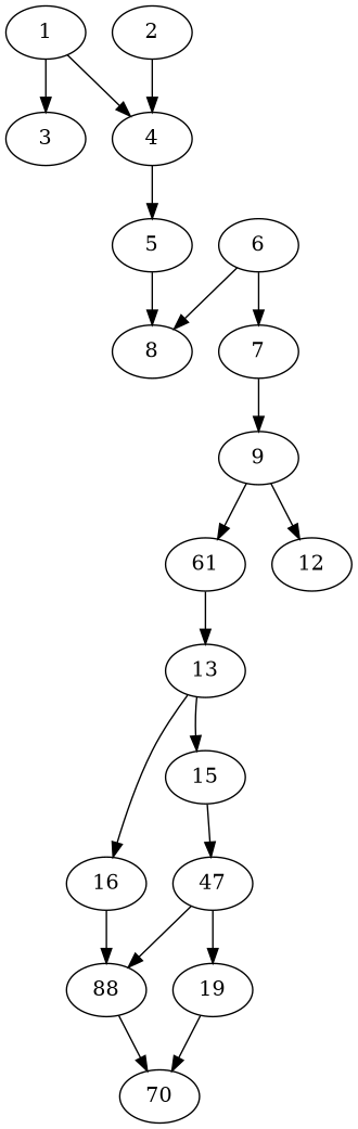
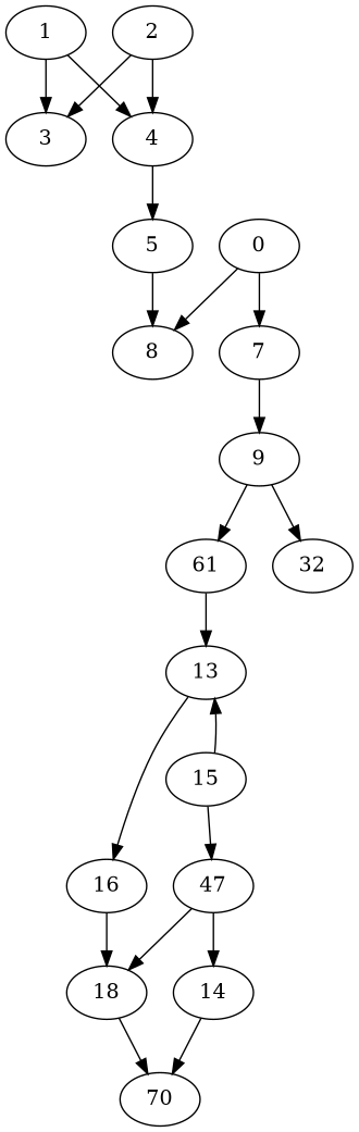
  digraph {
    node [alpha=0.16]
    1 [alpha=0.18 expect_size=18821120]
    3 [expect_size=40066048]
    4 [alpha=0.09 expect_size=31932416]
    5 [alpha=0.11 expect_size=38034432]
    8 [alpha=0.03 expect_size=18762752]
-   6 [alpha=0.11 expect_size=33548288]
+   6 [alpha=0.11 expect_size=33548288 label=0]
    7 [alpha=0.04 expect_size=37914624]
    2 [alpha=0.11 expect_size=23283712]
    9 [alpha=0.14 expect_size=15808512]
    n10 [alpha=0.13 expect_size=16367616 label=61]
-   12 [expect_size=11533312]
+   12 [expect_size=11533312 label=32]
    13 [alpha=0.04 expect_size=37663744]
    15 [alpha=0.07 expect_size=51383296]
    16 [alpha=0.09 expect_size=30091264]
    n15 [alpha=0.06 expect_size=8090624 label=47]
-   18 [expect_size=16486400 label=88]
-   19 [alpha=0.17 expect_size=23909376]
+   18 [expect_size=16486400]
+   19 [alpha=0.17 expect_size=23909376 label=14]
    n18 [alpha=0.14 expect_size=9944064 label=70]
    1 -> 3
    1 -> 4
    4 -> 5
    5 -> 8
    6 -> 8
    6 -> 7
    7 -> 9
+   2 -> 3
    2 -> 4
    9 -> n10
    9 -> 12
    n10 -> 13
-   13 -> 15
+   15 -> 13
    13 -> 16
    15 -> n15
    16 -> 18
    n15 -> 18
    n15 -> 19
    18 -> n18
    19 -> n18
  }
